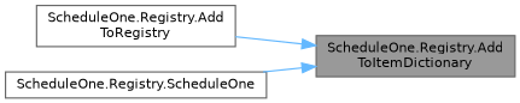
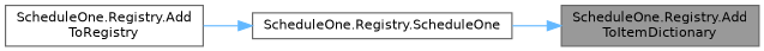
  digraph {
    rankdir=RL
    node [color=grey40 fillcolor=white fontname=Helvetica fontsize=10 shape=box style=filled]
    edge [color=steelblue1 dir=back fontname=Helvetica fontsize=10 labelfontname=Helvetica labelfontsize=10 style=solid]
    n1 [color=gray40 fillcolor=grey60 fontcolor=black height=0.2 label="ScheduleOne.Registry.Add\lToItemDictionary" width=0.4]
    n2 [height=0.2 label="ScheduleOne.Registry.Add\lToRegistry" width=0.4]
    n3 [height=0.2 label="ScheduleOne.Registry.ScheduleOne" width=0.4]
-   n1 -> n2
+   n3 -> n2
    n1 -> n3
  }
